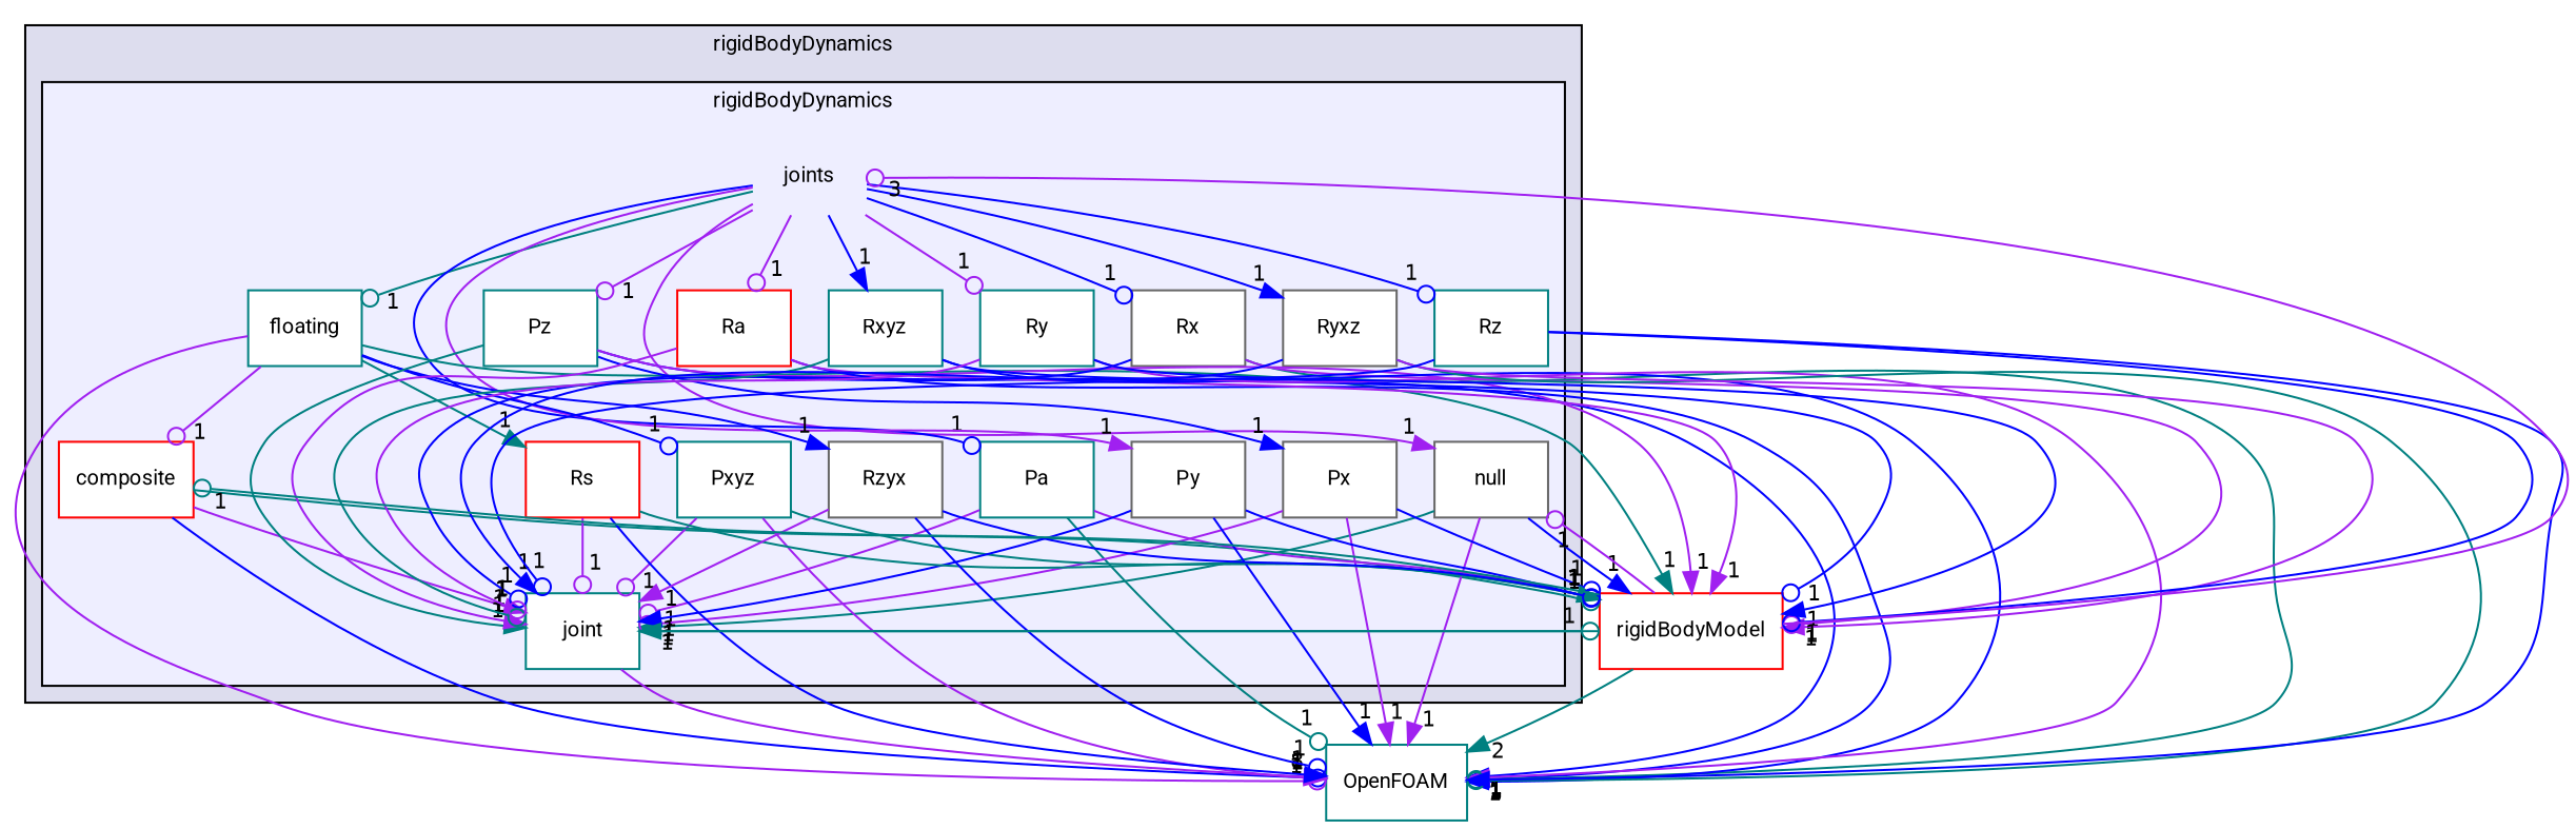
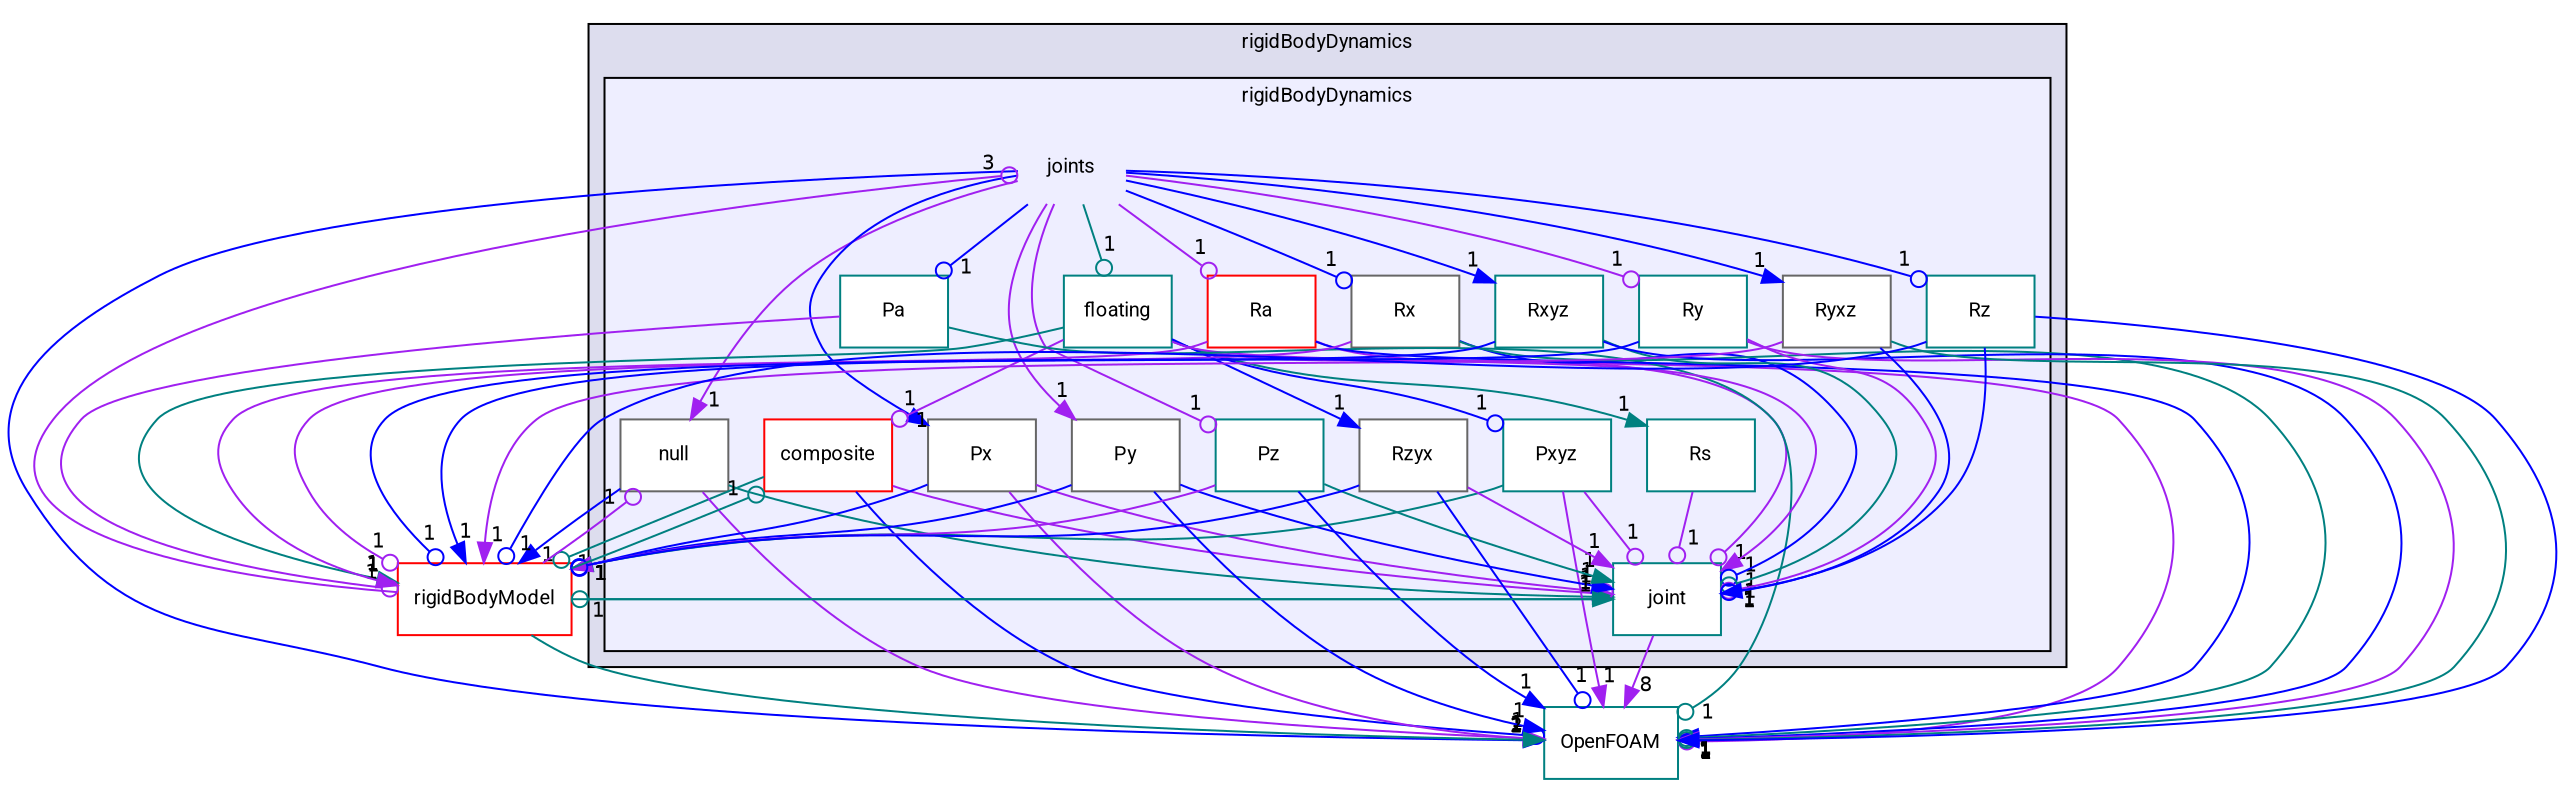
  digraph {
    compound=true
    fontname=Roboto
    node [fontname=Roboto fontsize=10 shape=box color=teal fillcolor=white style=filled]
    edge [headlabel=1 labeldistance=1.5 labelfontname=Helvetica labelfontsize=10 color=purple arrowhead=odot fontname=Roboto]
    n1 [label=joints shape=plaintext color=red fillcolor="" style=""]
    n2 [color=red label=composite]
    n3 [label=floating]
    n4 [label=joint]
    n5 [color=gray40 label=null]
    n6 [label=Pa]
    n7 [color=gray40 label=Px]
    n8 [label=Pxyz]
    n9 [color=gray40 label=Py]
    n10 [label=Pz]
    n11 [color=red label=Ra]
-   n12 [color=red label=Rs]
+   n12 [label=Rs]
    n13 [color=gray40 label=Rx]
    n14 [label=Rxyz]
    n15 [label=Ry]
    n16 [color=gray40 label=Ryxz]
    n17 [label=Rz]
    n18 [color=gray40 label=Rzyx]
    n19 [label=OpenFOAM fillcolor="" style=""]
    n20 [label=rigidBodyModel color=red fillcolor="" style=""]
    subgraph cluster_1 {
      bgcolor="#ddddee"
      fontsize=10
      label=rigidBodyDynamics
      pencolor=black
      subgraph cluster_2 {
        bgcolor="#eeeeff"
        fontsize=10
        pencolor=black
        n1
        n2
        n3
        n4
        n5
        n6
        n7
        n8
        n9
        n10
        n11
        n12
        n13
        n14
        n15
        n16
        n17
        n18
      }
    }
    n1 -> n3 [color=teal]
    n1 -> n5 [arrowhead=normal]
    n1 -> n6 [color=blue]
-   n10 -> n7 [color=blue arrowhead=normal]
+   n1 -> n7 [color=blue arrowhead=normal]
    n1 -> n9 [arrowhead=normal]
    n1 -> n10
    n1 -> n11
    n1 -> n13 [color=blue]
    n1 -> n14 [color=blue arrowhead=normal]
    n1 -> n15
    n1 -> n16 [color=blue arrowhead=normal]
    n1 -> n17 [color=blue]
    n2 -> n4 [arrowhead=normal]
    n2 -> n19 [color=blue]
    n2 -> n20 [color=teal]
    n3 -> n2
    n3 -> n8 [color=blue]
    n3 -> n12 [color=teal arrowhead=normal]
    n3 -> n18 [color=blue arrowhead=normal]
    n3 -> n19
    n3 -> n20 [color=teal arrowhead=normal]
    n4 -> n19 [headlabel=8 arrowhead=normal]
    n4 -> n20 [color=teal]
    n5 -> n4 [color=teal arrowhead=normal]
    n5 -> n19 [arrowhead=normal]
    n5 -> n20 [color=blue arrowhead=normal]
-   n6 -> n4
+   n3 -> n4
    n6 -> n19 [color=teal]
    n6 -> n20
    n7 -> n4
    n7 -> n19 [arrowhead=normal]
    n7 -> n20 [color=blue]
    n8 -> n4
    n8 -> n19 [arrowhead=normal]
    n8 -> n20 [color=teal arrowhead=normal]
    n9 -> n4 [color=blue arrowhead=normal]
    n9 -> n19 [color=blue arrowhead=normal]
    n9 -> n20 [color=blue]
    n10 -> n4 [color=teal arrowhead=normal]
    n10 -> n19 [color=blue arrowhead=normal]
    n10 -> n20 [arrowhead=normal]
    n11 -> n4 [arrowhead=normal]
    n11 -> n19 [color=blue arrowhead=normal]
    n11 -> n20 [arrowhead=normal]
    n12 -> n4
-   n12 -> n19 [color=blue arrowhead=normal]
-   n12 -> n20 [color=teal arrowhead=normal]
+   n1 -> n19 [color=blue arrowhead=normal]
    n13 -> n4 [color=blue]
    n13 -> n19 [color=teal]
    n13 -> n20
    n14 -> n4 [color=teal]
    n14 -> n19 [color=blue arrowhead=normal]
    n14 -> n20 [color=blue]
    n15 -> n4
    n15 -> n19 [arrowhead=normal]
    n15 -> n20 [color=blue arrowhead=normal]
    n16 -> n4 [color=blue arrowhead=normal]
    n16 -> n19 [color=teal]
    n16 -> n20 [arrowhead=normal]
    n17 -> n4 [color=blue]
    n17 -> n19 [color=blue arrowhead=normal]
    n17 -> n20 [color=blue]
    n18 -> n4 [arrowhead=normal]
    n18 -> n19 [color=blue]
    n18 -> n20 [color=blue]
    n20 -> n1 [headlabel=3]
    n20 -> n2 [color=teal]
    n20 -> n4 [color=teal arrowhead=normal]
    n20 -> n5
    n20 -> n19 [headlabel=2 color=teal arrowhead=normal]
  }
